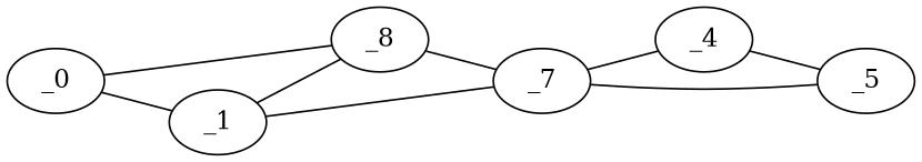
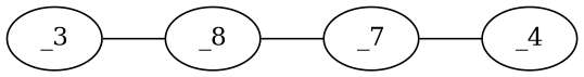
  graph {
    rankdir=LR
    edge [valence=1]
-   _0 [x=36 y=34]
-   _1 [x=42 y=37]
+   _0 [x=36 y=34 label=_3]
    n3 [label=_8 x=79 y=21]
    n4 [label=_7 x=98 y=36]
    _4 [x=124 y=72]
-   _5 [x=126 y=69]
-   _0 -- _1
    _0 -- n3
-   _1 -- n3
-   _1 -- n4 [valence=2]
    n3 -- n4
    n4 -- _4 [valence=2]
-   n4 -- _5
-   _4 -- _5
  }
